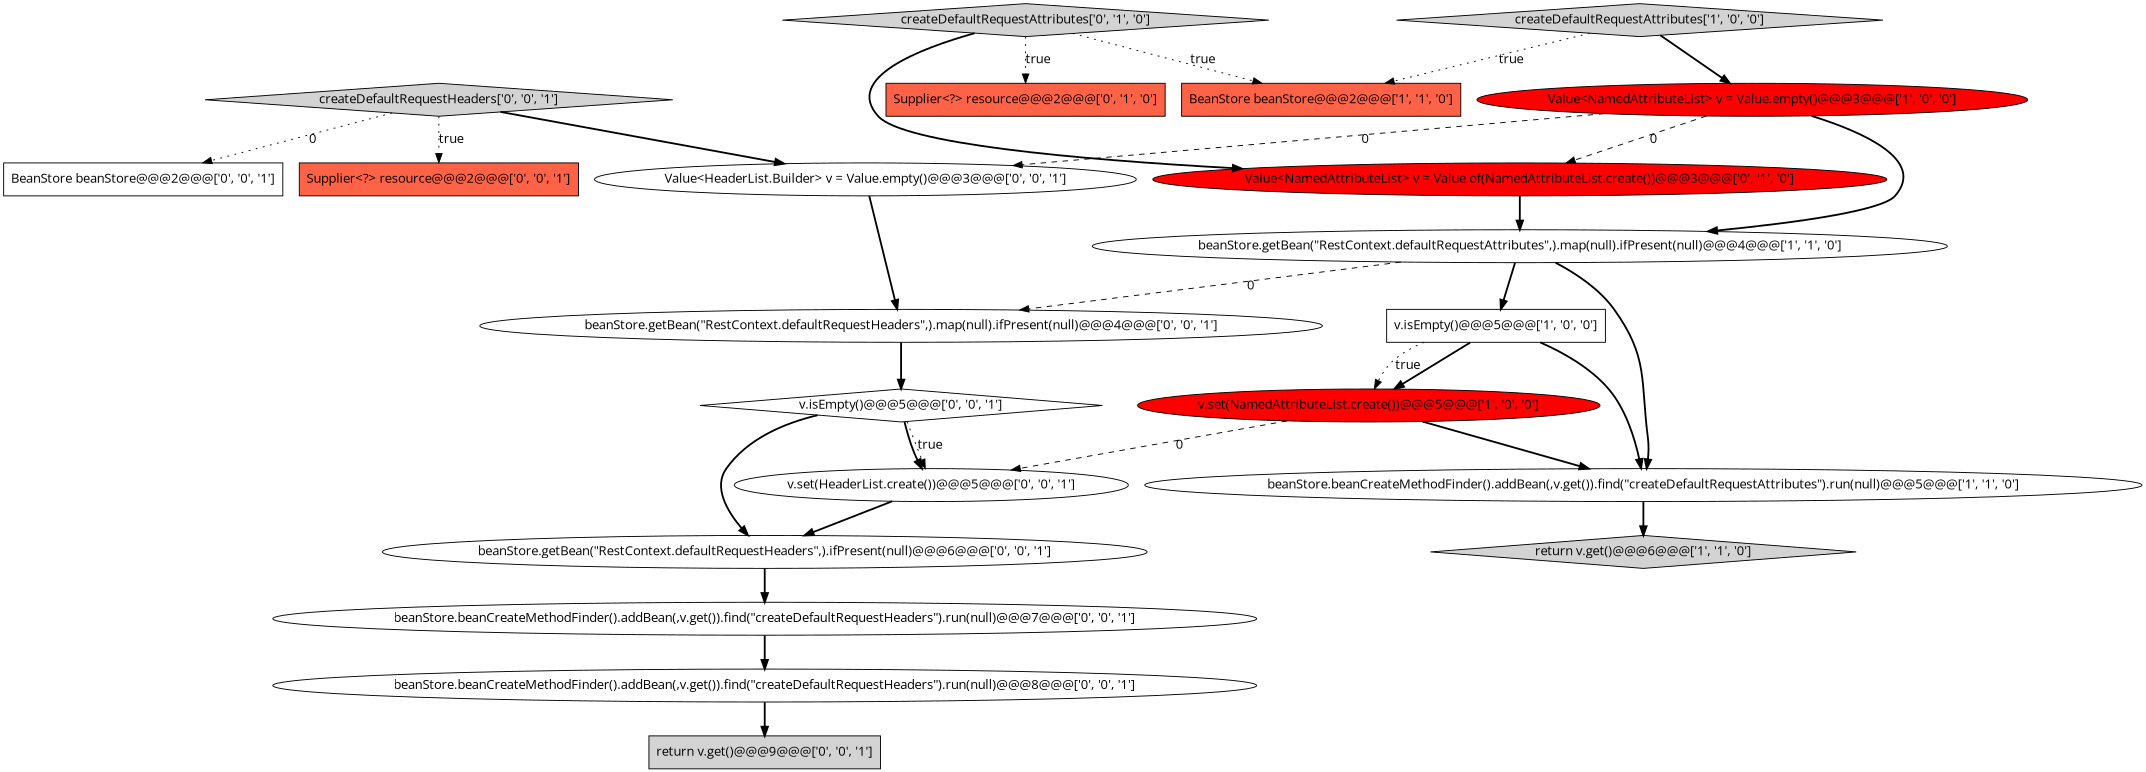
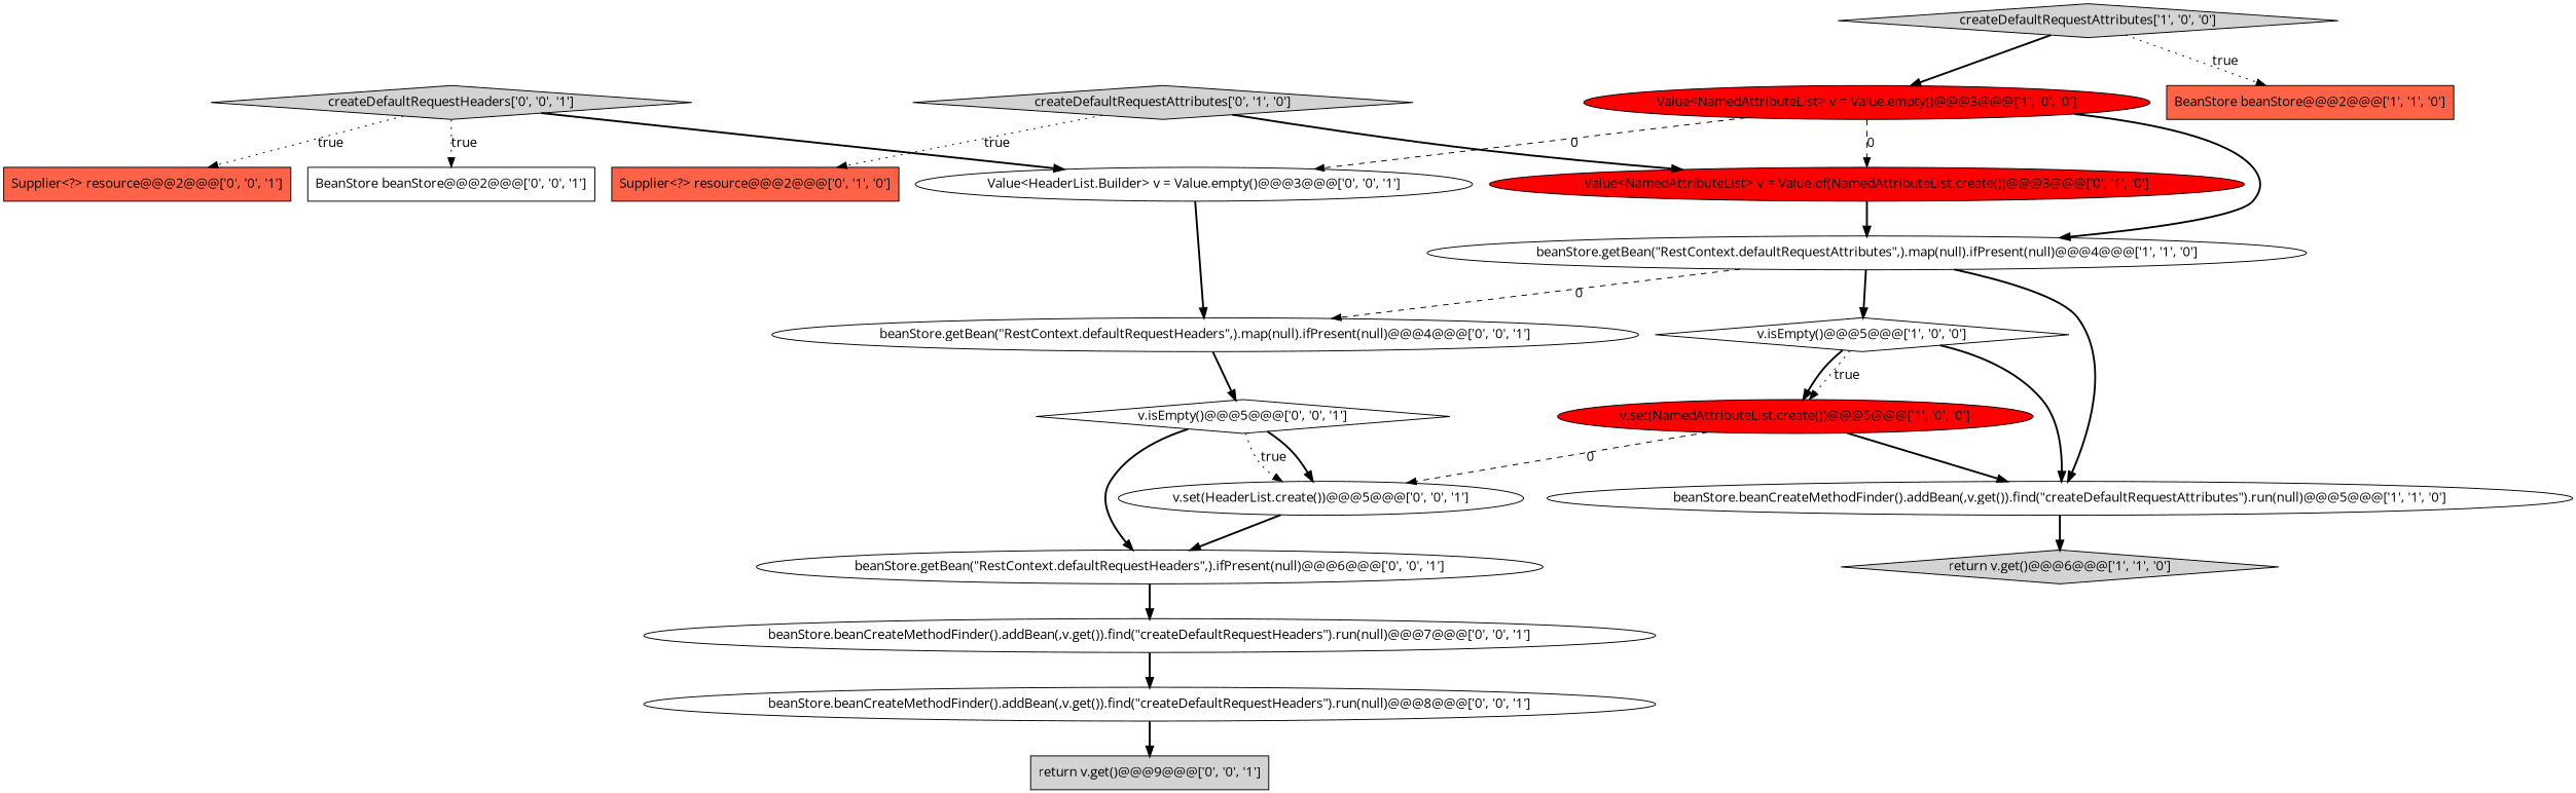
  digraph {
    fontname="Open Sans"
    node [fillcolor=white fontname="Open Sans" shape=ellipse style=filled]
    edge [fontname="Open Sans" style=bold]
    n1 [label="BeanStore beanStore@@@2@@@['0', '0', '1']" shape=box]
    n2 [fillcolor=tomato label="BeanStore beanStore@@@2@@@['1', '1', '0']" shape=box]
    n3 [fillcolor=tomato label="Supplier<?> resource@@@2@@@['0', '0', '1']" shape=box]
    n4 [label="v.set(HeaderList.create())@@@5@@@['0', '0', '1']"]
    n5 [label="beanStore.getBean(\"RestContext.defaultRequestHeaders\",).ifPresent(null)@@@6@@@['0', '0', '1']"]
    n6 [label="beanStore.beanCreateMethodFinder().addBean(,v.get()).find(\"createDefaultRequestHeaders\").run(null)@@@7@@@['0', '0', '1']"]
    n7 [fillcolor=red label="v.set(NamedAttributeList.create())@@@5@@@['1', '0', '0']"]
    n8 [label="beanStore.beanCreateMethodFinder().addBean(,v.get()).find(\"createDefaultRequestAttributes\").run(null)@@@5@@@['1', '1', '0']"]
    n9 [fillcolor=lightgray label="return v.get()@@@6@@@['1', '1', '0']" shape=diamond]
    n10 [fillcolor=red label="Value<NamedAttributeList> v = Value.of(NamedAttributeList.create())@@@3@@@['0', '1', '0']"]
    n11 [label="beanStore.getBean(\"RestContext.defaultRequestAttributes\",).map(null).ifPresent(null)@@@4@@@['1', '1', '0']"]
-   n12 [label="v.isEmpty()@@@5@@@['1', '0', '0']" shape=box]
+   n12 [label="v.isEmpty()@@@5@@@['1', '0', '0']" shape=diamond]
    n13 [label="beanStore.getBean(\"RestContext.defaultRequestHeaders\",).map(null).ifPresent(null)@@@4@@@['0', '0', '1']"]
    n14 [label="beanStore.beanCreateMethodFinder().addBean(,v.get()).find(\"createDefaultRequestHeaders\").run(null)@@@8@@@['0', '0', '1']"]
    n15 [fillcolor=lightgray label="return v.get()@@@9@@@['0', '0', '1']" shape=box]
    n16 [label="v.isEmpty()@@@5@@@['0', '0', '1']" shape=diamond]
    n17 [fillcolor=lightgray label="createDefaultRequestAttributes['0', '1', '0']" shape=diamond]
    n18 [fillcolor=tomato label="Supplier<?> resource@@@2@@@['0', '1', '0']" shape=box]
    n19 [fillcolor=red label="Value<NamedAttributeList> v = Value.empty()@@@3@@@['1', '0', '0']"]
    n20 [label="Value<HeaderList.Builder> v = Value.empty()@@@3@@@['0', '0', '1']"]
    n21 [fillcolor=lightgray label="createDefaultRequestHeaders['0', '0', '1']" shape=diamond]
    n22 [fillcolor=lightgray label="createDefaultRequestAttributes['1', '0', '0']" shape=diamond]
    n4 -> n5
    n5 -> n6
    n6 -> n14
    n7 -> n4 [label=0 style=dashed]
    n7 -> n8
    n8 -> n9
    n10 -> n11
    n11 -> n8
    n11 -> n12
    n11 -> n13 [label=0 style=dashed]
    n12 -> n7
    n12 -> n7 [label=true style=dotted]
    n12 -> n8
    n13 -> n16
    n14 -> n15
    n16 -> n4
    n16 -> n4 [label=true style=dotted]
    n16 -> n5
-   n17 -> n2 [label=true style=dotted]
    n17 -> n10
    n17 -> n18 [label=true style=dotted]
    n19 -> n10 [label=0 style=dashed]
    n19 -> n11
    n19 -> n20 [label=0 style=dashed]
    n20 -> n13
-   n21 -> n1 [label=0 style=dotted]
+   n21 -> n1 [label=true style=dotted]
    n21 -> n3 [label=true style=dotted]
    n21 -> n20
    n22 -> n2 [label=true style=dotted]
    n22 -> n19
  }
